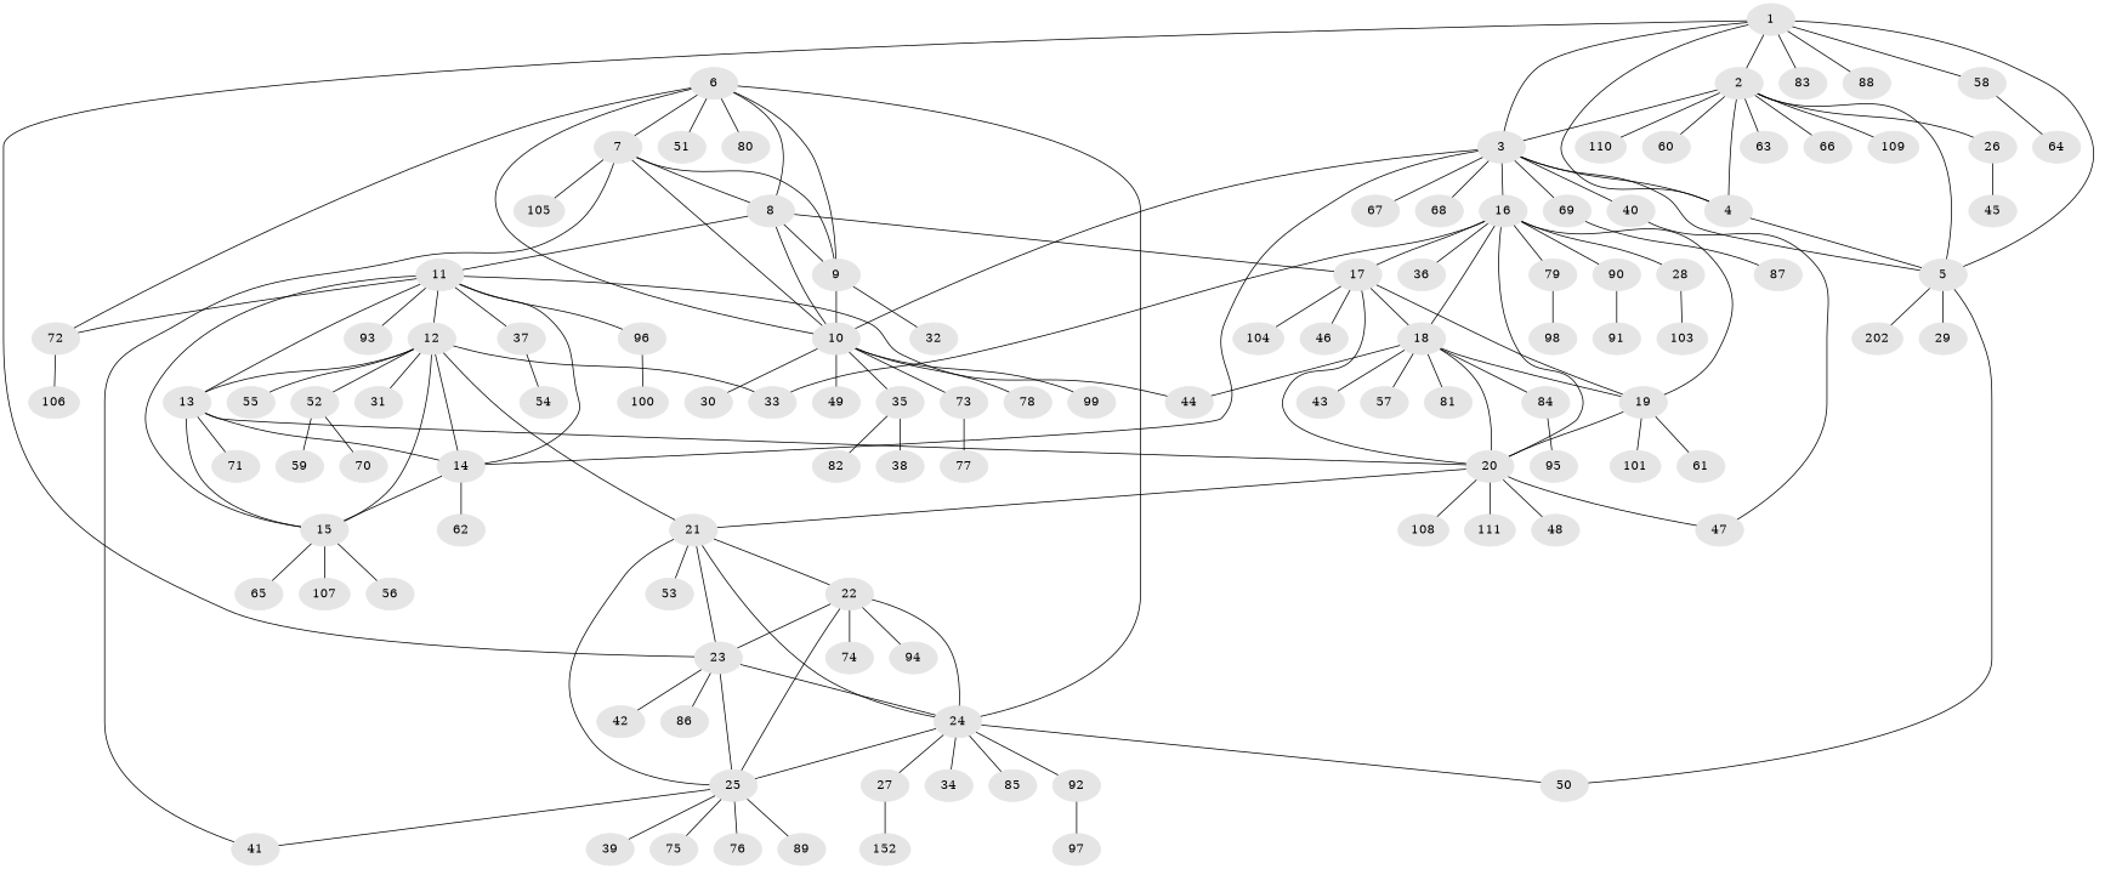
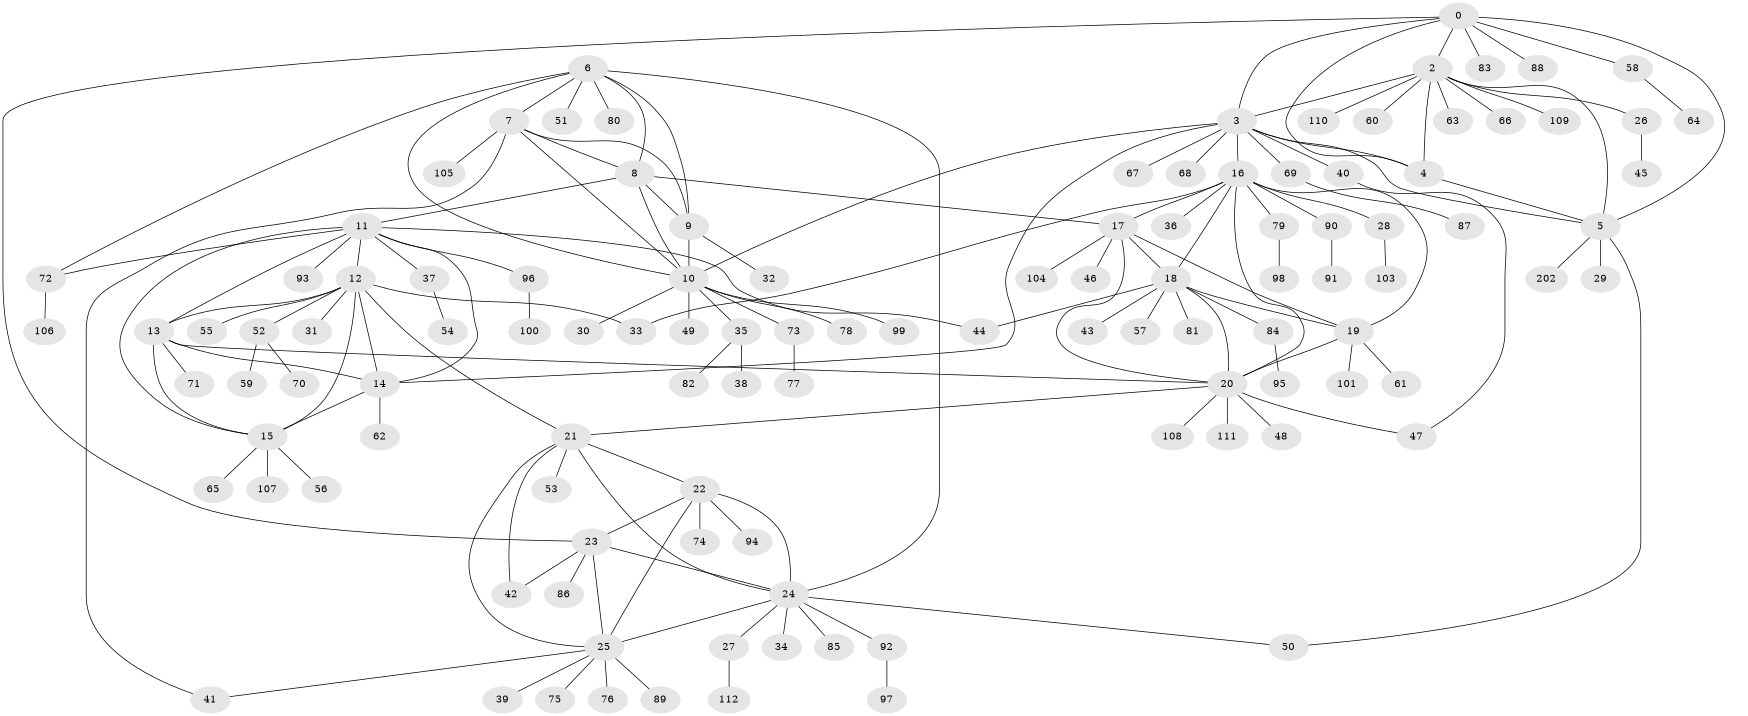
  graph {
    node [color=gray90 style=filled]
-   1
+   1 [label=0]
    2
    3
    4
    5
    23
    58
    83
    88
    26
    60
    63
    66
    109
    110
    10
    14
    16
    40
    67
    68
    69
    29
    50
    n25 [label=202]
    24
    25
    42
    86
    64
    45
    30
    35
    49
    73
    78
    99
    15
    62
    17
    33
    20
    18
    19
    28
    36
    79
    90
    47
    87
    6
    7
    8
    9
    51
    72
    80
    105
    41
    11
    32
    27
    34
    85
    92
    106
    12
    13
    37
    44
    93
    96
    46
    104
    38
    82
    77
    21
    31
    52
    55
    71
    56
    65
    107
    54
    100
    53
    22
    59
    70
    48
    108
    111
    43
    57
    81
    84
    61
    101
    103
    98
    91
    95
    74
    94
    39
    75
    76
    89
-   112 [label=152]
+   112
    97
    1 -- 2
    1 -- 3
    1 -- 4
    1 -- 5
    1 -- 23
    1 -- 58
    1 -- 83
    1 -- 88
    2 -- 3
    2 -- 4
    2 -- 5
    2 -- 26
    2 -- 60
    2 -- 63
    2 -- 66
    2 -- 109
    2 -- 110
    3 -- 4
    3 -- 5
    3 -- 10
    3 -- 14
    3 -- 16
    3 -- 40
    3 -- 67
    3 -- 68
    3 -- 69
    4 -- 5
    5 -- 29
    5 -- 50
    5 -- n25
    23 -- 24
    23 -- 25
    23 -- 42
    23 -- 86
    58 -- 64
    26 -- 45
    10 -- 30
    10 -- 35
    10 -- 49
    10 -- 73
    10 -- 78
    10 -- 99
    14 -- 15
    14 -- 62
    16 -- 17
    16 -- 33
    16 -- 20
    16 -- 18
    16 -- 19
    16 -- 28
    16 -- 36
    16 -- 79
    16 -- 90
    40 -- 47
    69 -- 87
    24 -- 50
    24 -- 25
    24 -- 27
    24 -- 34
    24 -- 85
    24 -- 92
    25 -- 41
    25 -- 39
    25 -- 75
    25 -- 76
    25 -- 89
    35 -- 38
    35 -- 82
    73 -- 77
    15 -- 56
    15 -- 65
    15 -- 107
    17 -- 20
    17 -- 18
    17 -- 19
    17 -- 46
    17 -- 104
    20 -- 47
    20 -- 21
    20 -- 48
    20 -- 108
    20 -- 111
    18 -- 20
    18 -- 19
    18 -- 44
    18 -- 43
    18 -- 57
    18 -- 81
    18 -- 84
    19 -- 20
    19 -- 61
    19 -- 101
    28 -- 103
    79 -- 98
    90 -- 91
    6 -- 10
    6 -- 24
    6 -- 7
    6 -- 8
    6 -- 9
    6 -- 51
    6 -- 72
    6 -- 80
    7 -- 10
    7 -- 8
    7 -- 9
    7 -- 105
    7 -- 41
    8 -- 10
    8 -- 17
    8 -- 9
    8 -- 11
    9 -- 10
    9 -- 32
    72 -- 106
    11 -- 14
    11 -- 15
    11 -- 72
    11 -- 12
    11 -- 13
    11 -- 37
    11 -- 44
    11 -- 93
    11 -- 96
    27 -- 112
    92 -- 97
    12 -- 14
    12 -- 15
    12 -- 33
    12 -- 13
    12 -- 21
    12 -- 31
    12 -- 52
    12 -- 55
    13 -- 14
    13 -- 15
    13 -- 20
    13 -- 71
    37 -- 54
    96 -- 100
-   21 -- 23
+   21 -- 42
    21 -- 24
    21 -- 25
    21 -- 53
    21 -- 22
    52 -- 59
    52 -- 70
    22 -- 23
    22 -- 24
    22 -- 25
    22 -- 74
    22 -- 94
    84 -- 95
  }
